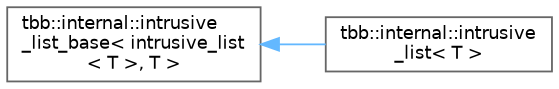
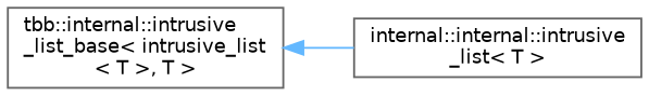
  digraph {
    rankdir=LR
    fontname="DejaVu Sans"
    node [color=grey40 fillcolor=white fontname="DejaVu Sans" fontsize=10 shape=box style=filled]
    n1 [height=0.2 label="tbb::internal::intrusive\l_list_base\< intrusive_list\l\< T \>, T \>" width=0.4]
-   n2 [height=0.2 label="tbb::internal::intrusive\l_list\< T \>" width=0.4]
+   n2 [height=0.2 label="internal::internal::intrusive\l_list\< T \>" width=0.4]
    n1 -> n2 [color=steelblue1 dir=back fontname="DejaVu Sans" fontsize=10 labelfontname=Helvetica labelfontsize=10 style=solid]
  }
